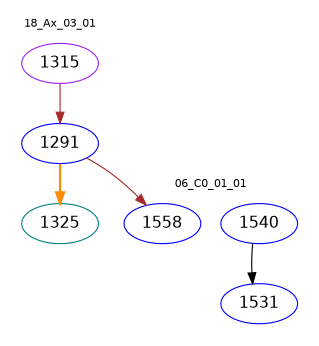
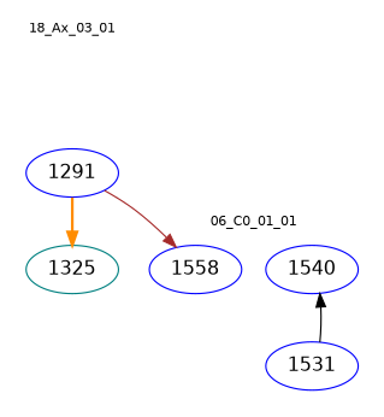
  digraph {
    fontname="DejaVu Sans"
    node [color=blue fontname="DejaVu Sans"]
    edge [color=brown fontname="DejaVu Sans" style=solid]
-   n1 [color=purple label=1315]
    n2 [label=1291]
    n3 [color=teal label=1325]
    n4 [label=1540]
    n5 [label=1531]
    n6 [label=1558]
    subgraph cluster_1 {
      color=white
      fontsize=10
      label="18_Ax_03_01"
-     n1
      n2
      n3
    }
    subgraph cluster_2 {
      color=white
      fontsize=10
      label="06_C0_01_01"
      n4
      n5
      n6
    }
-   n1 -> n2
    n2 -> n3 [color=darkorange style=bold]
    n2 -> n6
-   n4 -> n5 [color=black]
+   n5 -> n4 [color=black]
  }
